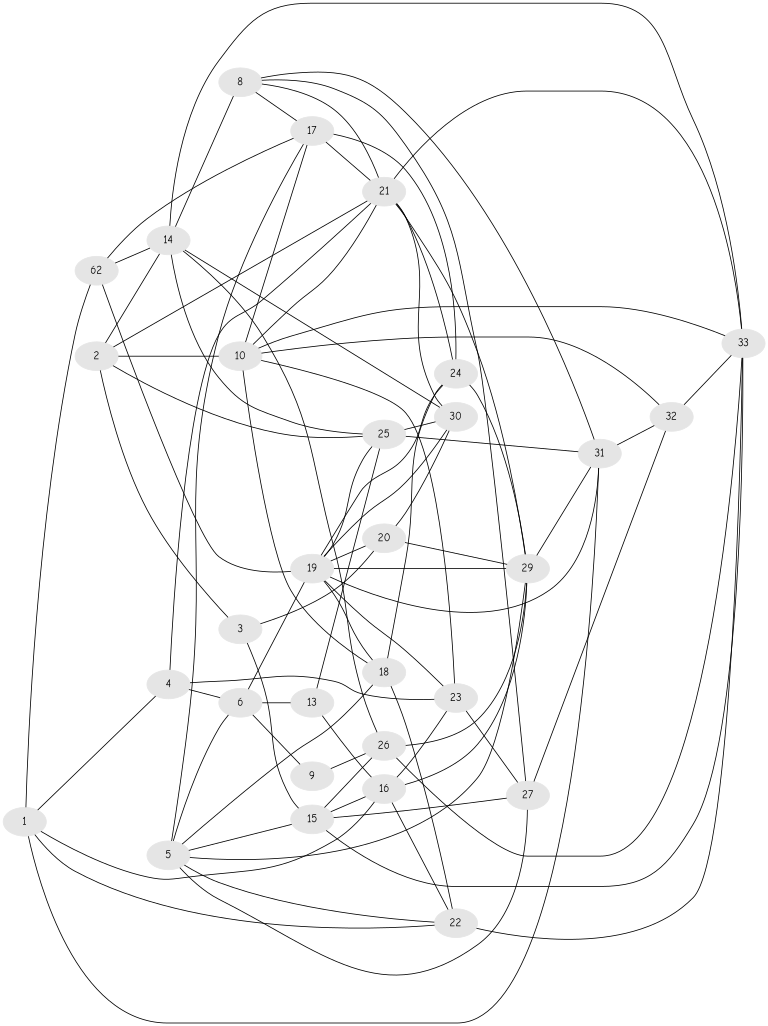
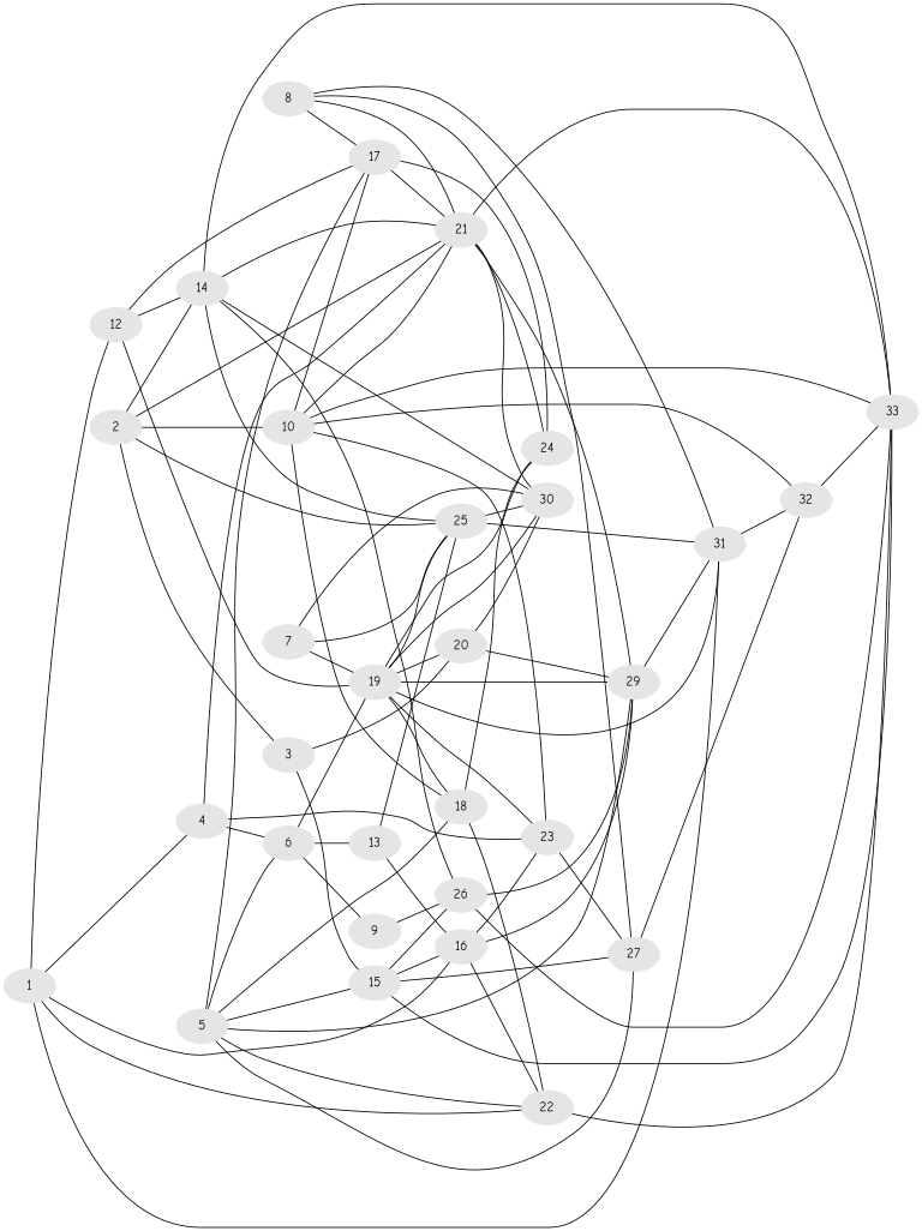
  graph {
    fontname="Comic Neue"
    rankdir=LR
    node [color=gray90 fontname="Comic Neue" style=filled]
    edge [fontname="Comic Neue" weight=1.0]
    1
    4
-   12 [label=62]
+   12
    16
    22
    31
    21
    6
    23
    14
    17
    19
    29
    33
    32
    2
    3
    10
    25
    15
    20
    18
    30
    26
    24
    27
    9
    13
    5
+   7
    8
    1 -- 4
    1 -- 12 [weight=2.0]
    1 -- 16
    1 -- 22
    1 -- 31
    4 -- 21
    4 -- 6
    4 -- 23
    12 -- 14 [weight=2.0]
    12 -- 17
    12 -- 19
    16 -- 22
    16 -- 23
    16 -- 29
    22 -- 33
    31 -- 32
    21 -- 29
    21 -- 33 [weight=3.0]
    21 -- 30 [weight=2.0]
    21 -- 24 [weight=2.0]
    6 -- 19
    6 -- 9
    6 -- 13
    23 -- 27
-   14 -- 8
+   14 -- 21
    14 -- 33
    14 -- 25
    14 -- 30 [weight=2.0]
    14 -- 26
    17 -- 21
    17 -- 24 [weight=2.0]
    19 -- 31
    19 -- 23
    19 -- 29 [weight=2.0]
    19 -- 25
    19 -- 20 [weight=2.0]
    19 -- 18 [weight=2.0]
    19 -- 30
    19 -- 24
    29 -- 31
    32 -- 33
    2 -- 21
    2 -- 14
    2 -- 3
    2 -- 10
    2 -- 25
    3 -- 15
    3 -- 20
    10 -- 21
    10 -- 23
    10 -- 17
    10 -- 33
    10 -- 32
    10 -- 18
    25 -- 31 [weight=2.0]
    25 -- 30
    15 -- 16
    15 -- 33 [weight=2.0]
    15 -- 26
    15 -- 27 [weight=2.0]
    20 -- 29
    20 -- 30 [weight=2.0]
    18 -- 22
    18 -- 24
    26 -- 29 [weight=2.0]
    26 -- 33
-   24 -- 29 [weight=2.0]
    27 -- 32
    9 -- 26 [weight=2.0]
    13 -- 16
    13 -- 25
    5 -- 22
    5 -- 6
    5 -- 17
    5 -- 29
    5 -- 15
    5 -- 18
    5 -- 27 [weight=2.0]
+   7 -- 19
+   7 -- 25
+   7 -- 30
    8 -- 31
    8 -- 21
    8 -- 17
    8 -- 27
  }
